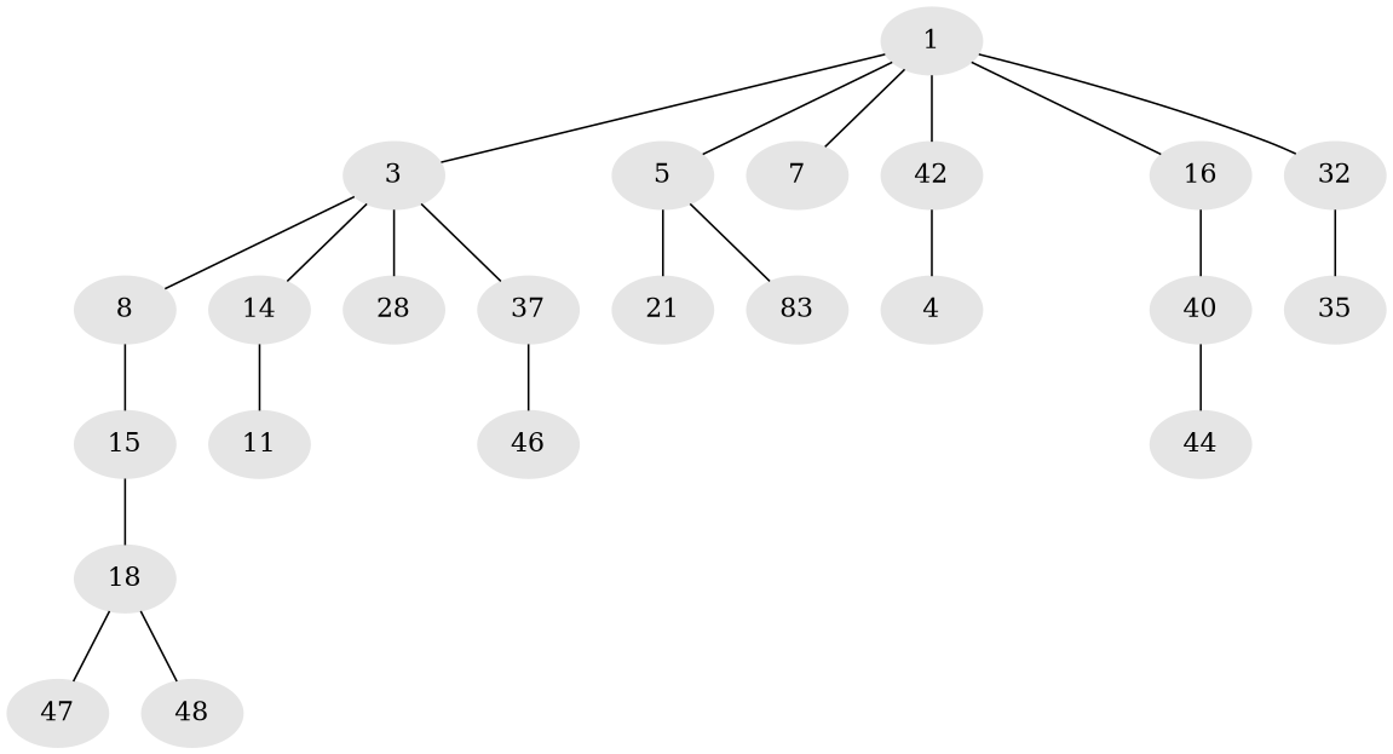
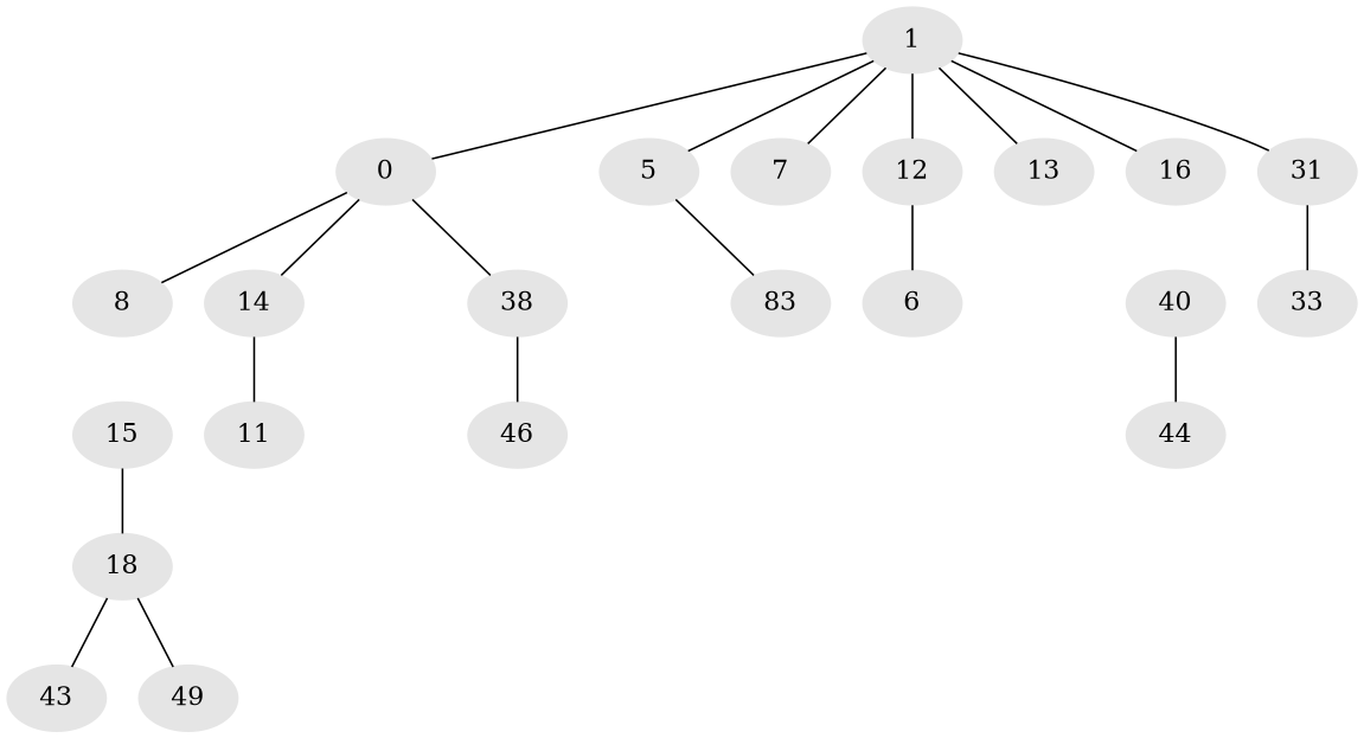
  graph {
    node [color=gray90 style=filled]
    1 [super="+2+17"]
-   3 [super="+4"]
+   3 [super="+4" label=0]
    5 [super="+10"]
    7 [super="+37"]
-   12 [super="+36" label=42]
+   12 [super="+36"]
+   13 [super="+20"]
    16 [super="+41+26"]
-   31 [label=32]
+   31
    8 [super="+39+43"]
    14
-   28 [super="+33"]
-   38 [super="+45" label=37]
-   21
+   38 [super="+45"]
    n14 [label=83 super="+34"]
-   6 [label=4]
+   6
    40
-   35
+   35 [label=33]
    15
    11 [super="+19+30"]
    46
    18
-   47 [super="+50"]
-   48
+   47 [super="+50" label=43]
+   48 [label=49]
    44 [super="+49"]
    1 -- 3
    1 -- 5
    1 -- 7
    1 -- 12
+   1 -- 13
    1 -- 16
    1 -- 31
    3 -- 8
    3 -- 14
-   3 -- 28
    3 -- 38
-   5 -- 21
    5 -- n14
    12 -- 6
-   16 -- 40
    31 -- 35
-   8 -- 15
    14 -- 11
    38 -- 46
    40 -- 44
    15 -- 18
    18 -- 47
    18 -- 48
  }
